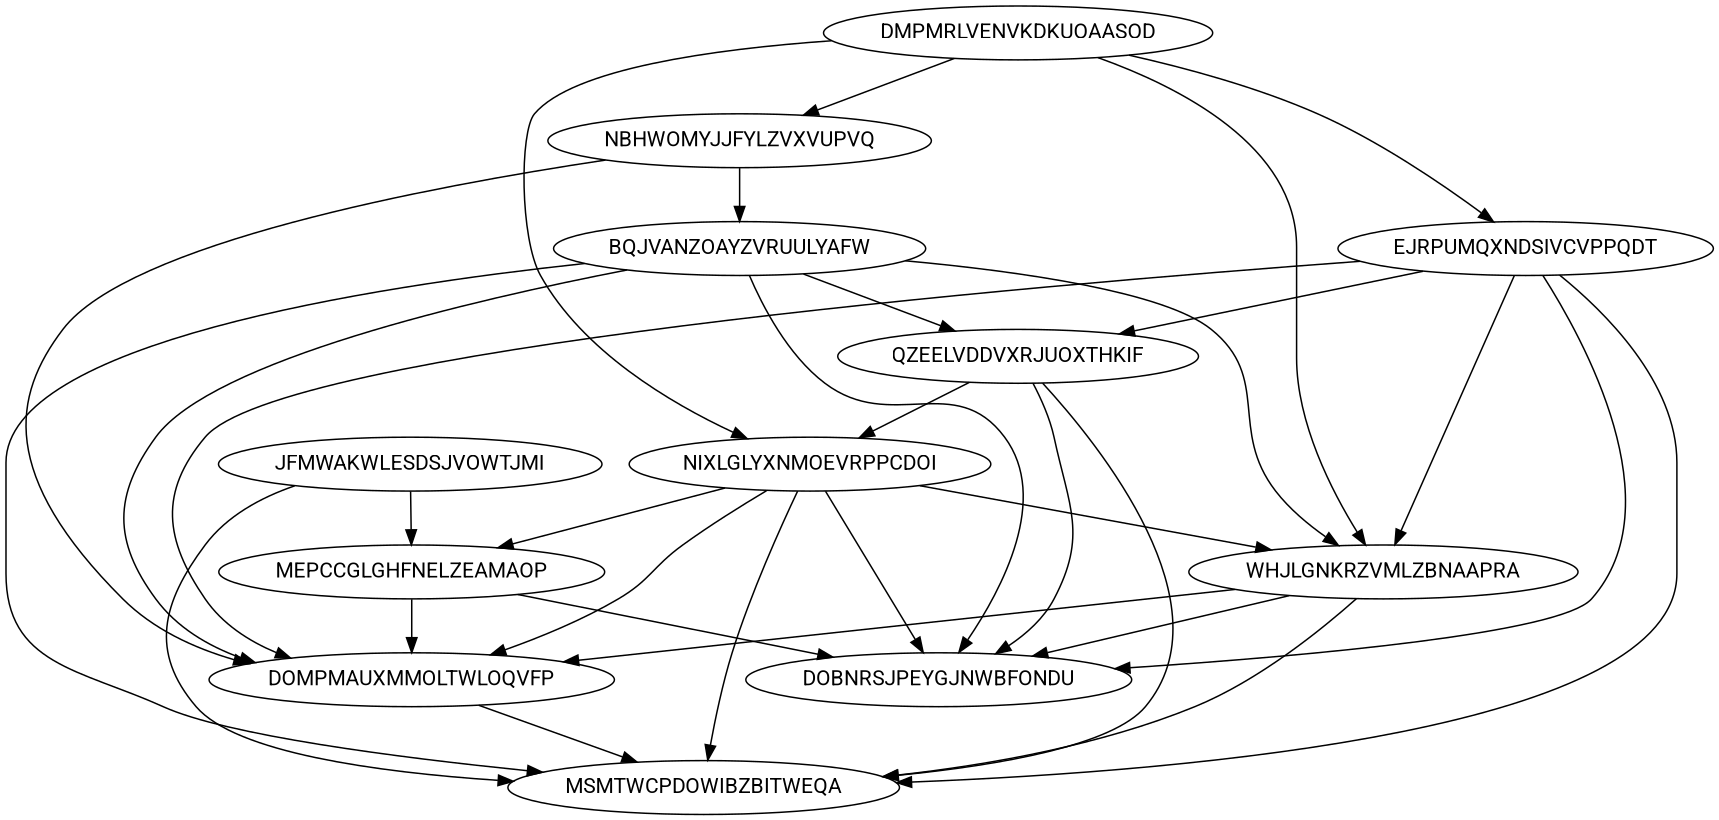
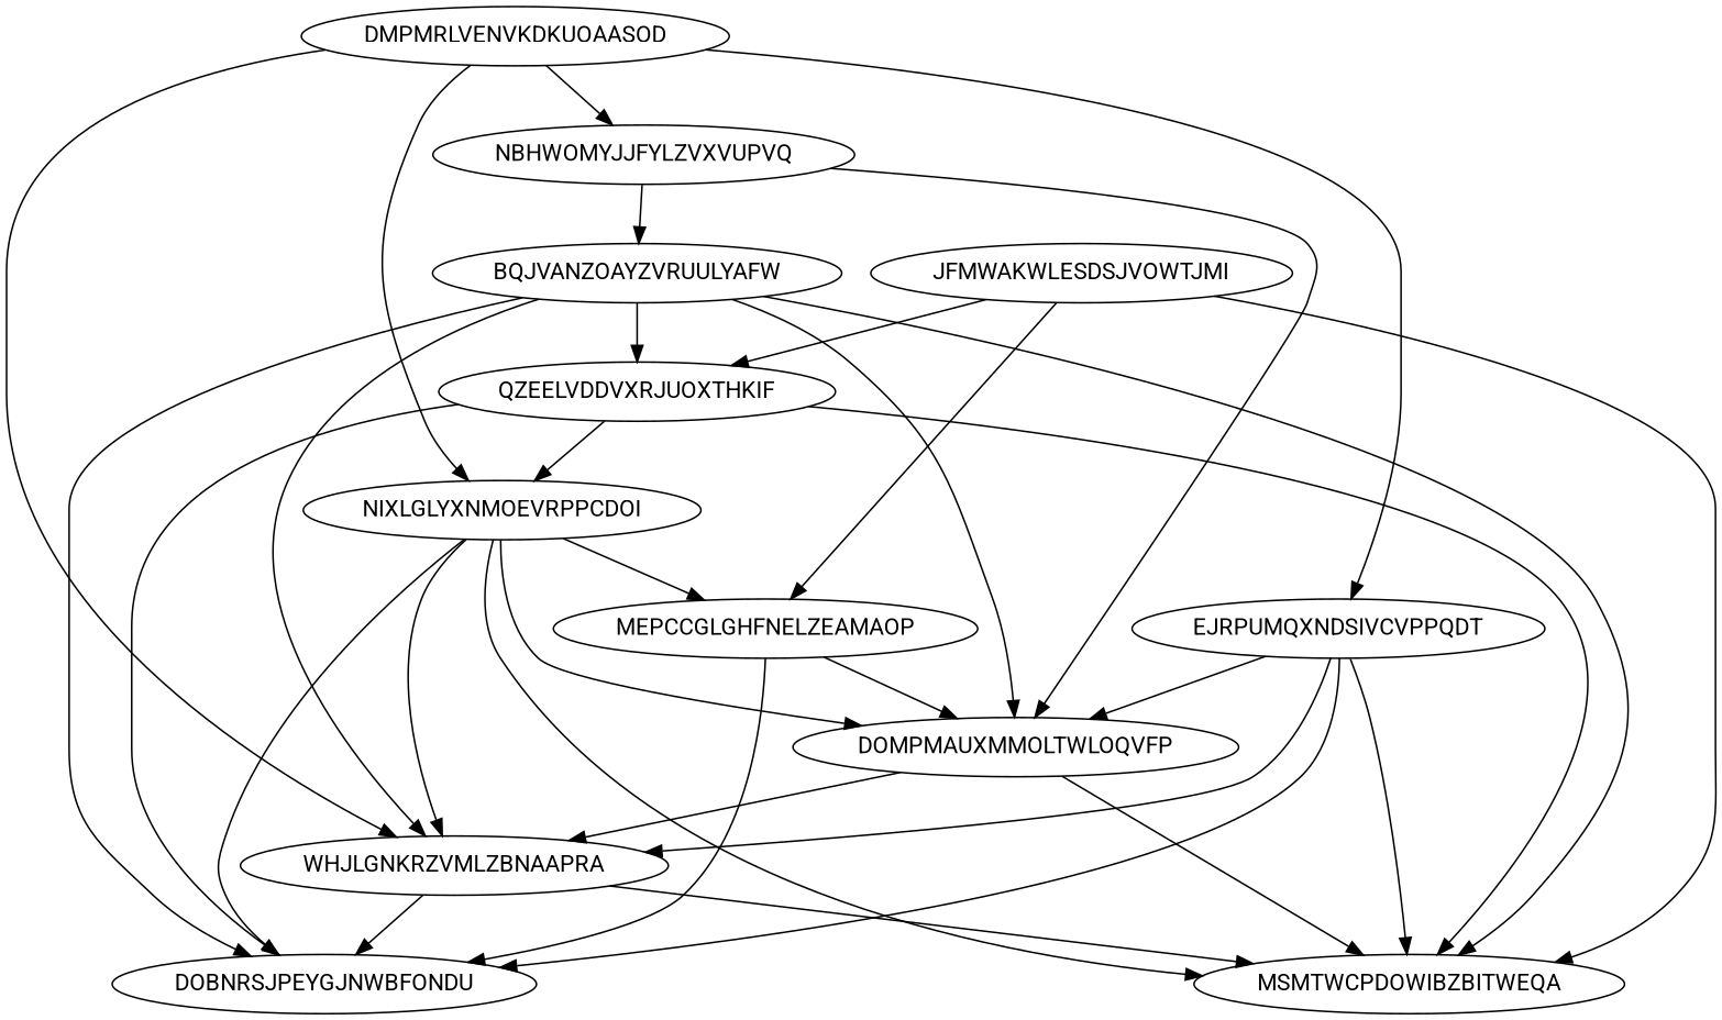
  digraph {
    fontname=Roboto
    node [Processor=1 Start=33 Weight=14 fontname=Roboto]
    edge [Weight=16 fontname=Roboto]
    DMPMRLVENVKDKUOAASOD [Start=0]
    NIXLGLYXNMOEVRPPCDOI [Processor=3 Weight=15]
    EJRPUMQXNDSIVCVPPQDT [Processor=2 Start=30 Weight=19]
    NBHWOMYJJFYLZVXVUPVQ [Weight=16]
    WHJLGNKRZVMLZBNAAPRA [Start=69]
    MEPCCGLGHFNELZEAMAOP [Processor=3 Start=50 Weight=16]
    DOBNRSJPEYGJNWBFONDU [Processor=2 Start=96 Weight=17]
    DOMPMAUXMMOLTWLOQVFP [Start=83 Weight=11]
    MSMTWCPDOWIBZBITWEQA [Processor=2 Start=113]
    JFMWAKWLESDSJVOWTJMI [Start=14 Weight=19]
    QZEELVDDVXRJUOXTHKIF [Processor=2 Start=79 Weight=11]
    BQJVANZOAYZVRUULYAFW [Start=49 Weight=12]
    DMPMRLVENVKDKUOAASOD -> NIXLGLYXNMOEVRPPCDOI [Weight=19]
    DMPMRLVENVKDKUOAASOD -> EJRPUMQXNDSIVCVPPQDT
    DMPMRLVENVKDKUOAASOD -> NBHWOMYJJFYLZVXVUPVQ [Weight=18]
    DMPMRLVENVKDKUOAASOD -> WHJLGNKRZVMLZBNAAPRA [Weight=15]
    NIXLGLYXNMOEVRPPCDOI -> WHJLGNKRZVMLZBNAAPRA [Weight=13]
    NIXLGLYXNMOEVRPPCDOI -> MEPCCGLGHFNELZEAMAOP
    NIXLGLYXNMOEVRPPCDOI -> DOBNRSJPEYGJNWBFONDU [Weight=12]
    NIXLGLYXNMOEVRPPCDOI -> DOMPMAUXMMOLTWLOQVFP [Weight=14]
    NIXLGLYXNMOEVRPPCDOI -> MSMTWCPDOWIBZBITWEQA [Weight=10]
    EJRPUMQXNDSIVCVPPQDT -> WHJLGNKRZVMLZBNAAPRA [Weight=20]
    EJRPUMQXNDSIVCVPPQDT -> DOBNRSJPEYGJNWBFONDU
    EJRPUMQXNDSIVCVPPQDT -> DOMPMAUXMMOLTWLOQVFP [Weight=20]
    EJRPUMQXNDSIVCVPPQDT -> MSMTWCPDOWIBZBITWEQA [Weight=15]
    NBHWOMYJJFYLZVXVUPVQ -> DOMPMAUXMMOLTWLOQVFP [Weight=19]
    NBHWOMYJJFYLZVXVUPVQ -> BQJVANZOAYZVRUULYAFW [Weight=11]
    WHJLGNKRZVMLZBNAAPRA -> DOBNRSJPEYGJNWBFONDU [Weight=13]
-   WHJLGNKRZVMLZBNAAPRA -> DOMPMAUXMMOLTWLOQVFP [Weight=10]
+   DOMPMAUXMMOLTWLOQVFP -> WHJLGNKRZVMLZBNAAPRA [Weight=10]
    WHJLGNKRZVMLZBNAAPRA -> MSMTWCPDOWIBZBITWEQA
    MEPCCGLGHFNELZEAMAOP -> DOBNRSJPEYGJNWBFONDU [Weight=12]
    MEPCCGLGHFNELZEAMAOP -> DOMPMAUXMMOLTWLOQVFP [Weight=15]
    DOMPMAUXMMOLTWLOQVFP -> MSMTWCPDOWIBZBITWEQA [Weight=10]
    JFMWAKWLESDSJVOWTJMI -> MEPCCGLGHFNELZEAMAOP [Weight=17]
    JFMWAKWLESDSJVOWTJMI -> MSMTWCPDOWIBZBITWEQA
-   EJRPUMQXNDSIVCVPPQDT -> QZEELVDDVXRJUOXTHKIF [Weight=10]
+   JFMWAKWLESDSJVOWTJMI -> QZEELVDDVXRJUOXTHKIF [Weight=10]
    QZEELVDDVXRJUOXTHKIF -> NIXLGLYXNMOEVRPPCDOI [Weight=12]
    QZEELVDDVXRJUOXTHKIF -> DOBNRSJPEYGJNWBFONDU [Weight=19]
    QZEELVDDVXRJUOXTHKIF -> MSMTWCPDOWIBZBITWEQA [Weight=18]
    BQJVANZOAYZVRUULYAFW -> WHJLGNKRZVMLZBNAAPRA [Weight=19]
    BQJVANZOAYZVRUULYAFW -> DOBNRSJPEYGJNWBFONDU
    BQJVANZOAYZVRUULYAFW -> DOMPMAUXMMOLTWLOQVFP [Weight=12]
    BQJVANZOAYZVRUULYAFW -> MSMTWCPDOWIBZBITWEQA [Weight=10]
    BQJVANZOAYZVRUULYAFW -> QZEELVDDVXRJUOXTHKIF [Weight=18]
  }
